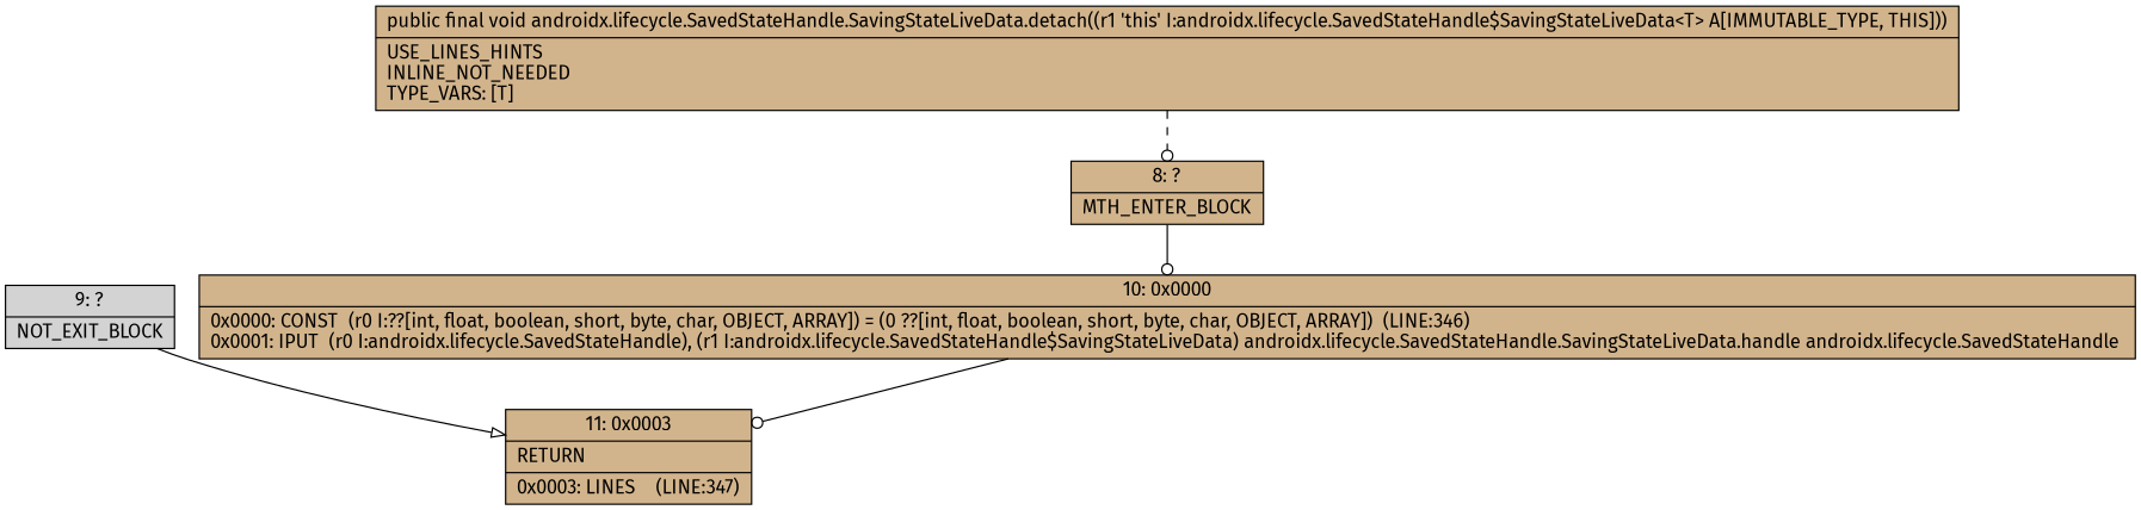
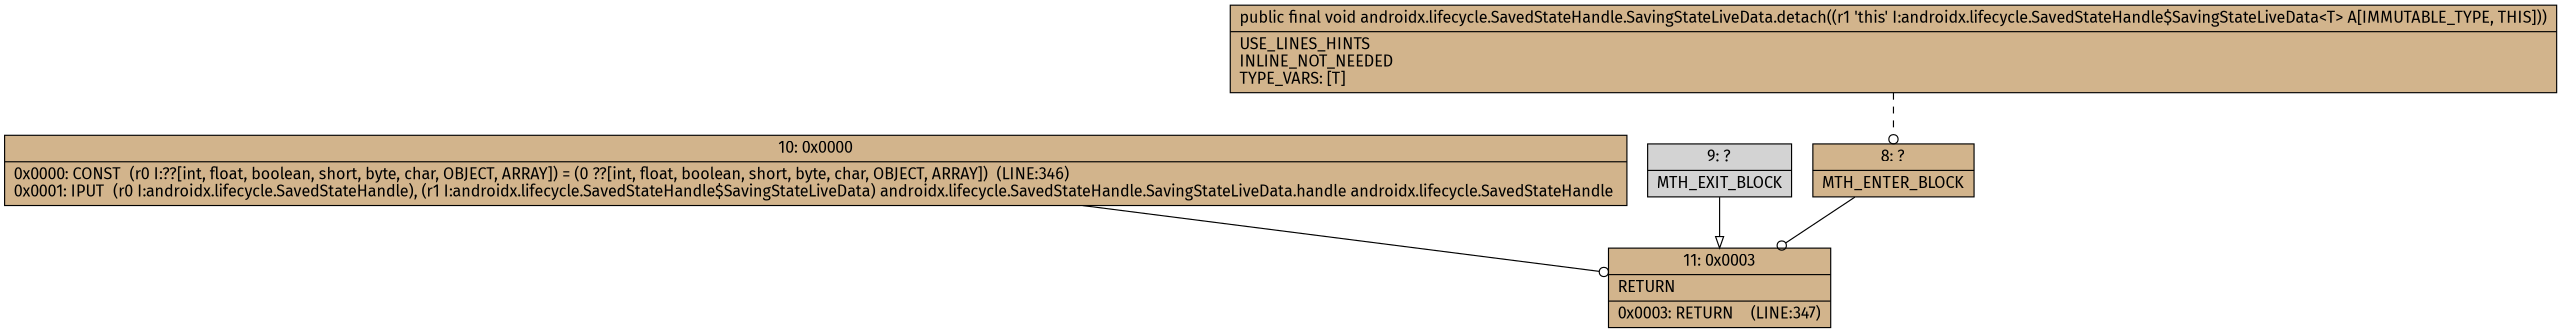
  digraph {
    fontname="Fira Sans"
    node [fillcolor=tan fontname="Fira Sans" shape=record style=filled]
    edge [arrowhead=odot fontname="Fira Sans" style=solid]
    n1 [label="{8\:\ ?|MTH_ENTER_BLOCK\l}"]
    n2 [label="{10\:\ 0x0000|0x0000: CONST  (r0 I:??[int, float, boolean, short, byte, char, OBJECT, ARRAY]) = (0 ??[int, float, boolean, short, byte, char, OBJECT, ARRAY])  (LINE:346)\l0x0001: IPUT  (r0 I:androidx.lifecycle.SavedStateHandle), (r1 I:androidx.lifecycle.SavedStateHandle$SavingStateLiveData) androidx.lifecycle.SavedStateHandle.SavingStateLiveData.handle androidx.lifecycle.SavedStateHandle \l}"]
-   n3 [label="{11\:\ 0x0003|RETURN\l|0x0003: LINES    (LINE:347)\l}"]
-   n4 [fillcolor=lightgrey label="{9\:\ ?|NOT_EXIT_BLOCK\l}"]
+   n3 [label="{11\:\ 0x0003|RETURN\l|0x0003: RETURN    (LINE:347)\l}"]
+   n4 [fillcolor=lightgrey label="{9\:\ ?|MTH_EXIT_BLOCK\l}"]
    n5 [label="{public final void androidx.lifecycle.SavedStateHandle.SavingStateLiveData.detach((r1 'this' I:androidx.lifecycle.SavedStateHandle$SavingStateLiveData\<T\> A[IMMUTABLE_TYPE, THIS]))  | USE_LINES_HINTS\lINLINE_NOT_NEEDED\lTYPE_VARS: [T]\l}"]
-   n1 -> n2
+   n1 -> n3
    n2 -> n3
    n4 -> n3 [arrowhead=onormal]
    n5 -> n1 [style=dashed]
  }
